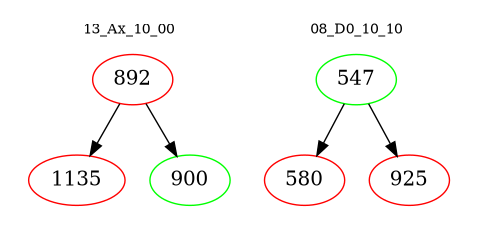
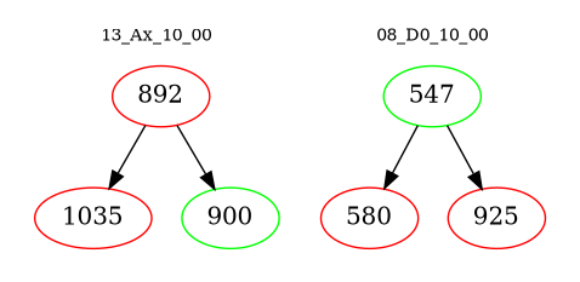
  digraph {
    node [color=red]
    edge [color=black]
    n1 [label=892]
-   n2 [label=1135]
+   n2 [label=1035]
    n3 [color=green label=900]
    n4 [color=green label=547]
    n5 [label=580]
    n6 [label=925]
    subgraph cluster_1 {
      color=white
      fontsize=10
      label="13_Ax_10_00"
      n1
      n2
      n3
    }
    subgraph cluster_2 {
      color=white
      fontsize=10
-     label="08_D0_10_10"
+     label="08_D0_10_00"
      n4
      n5
      n6
    }
    n1 -> n2
    n1 -> n3
    n4 -> n5
    n4 -> n6
  }
